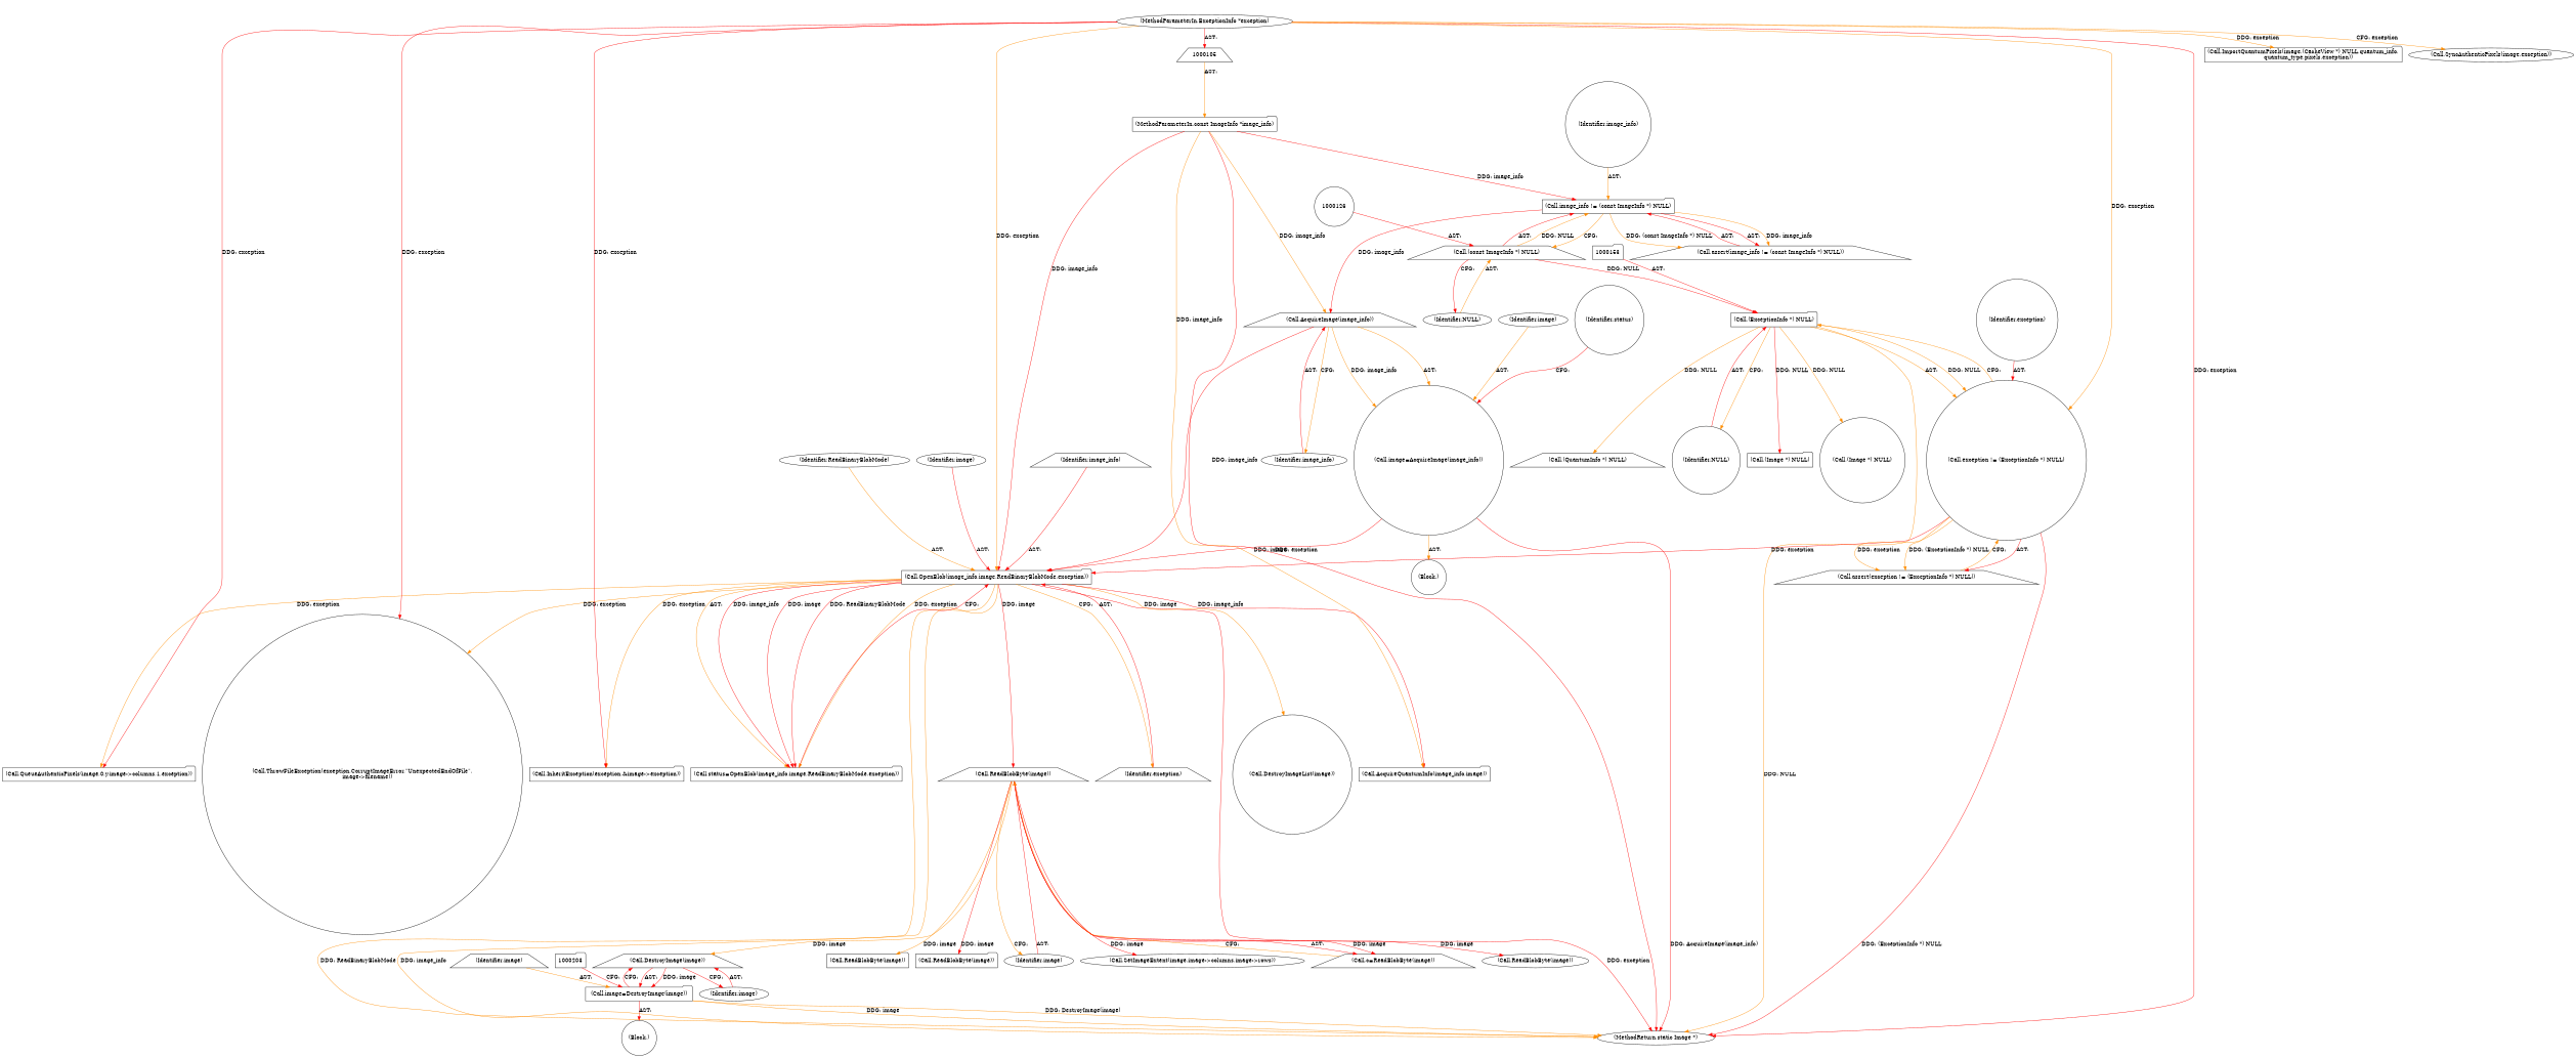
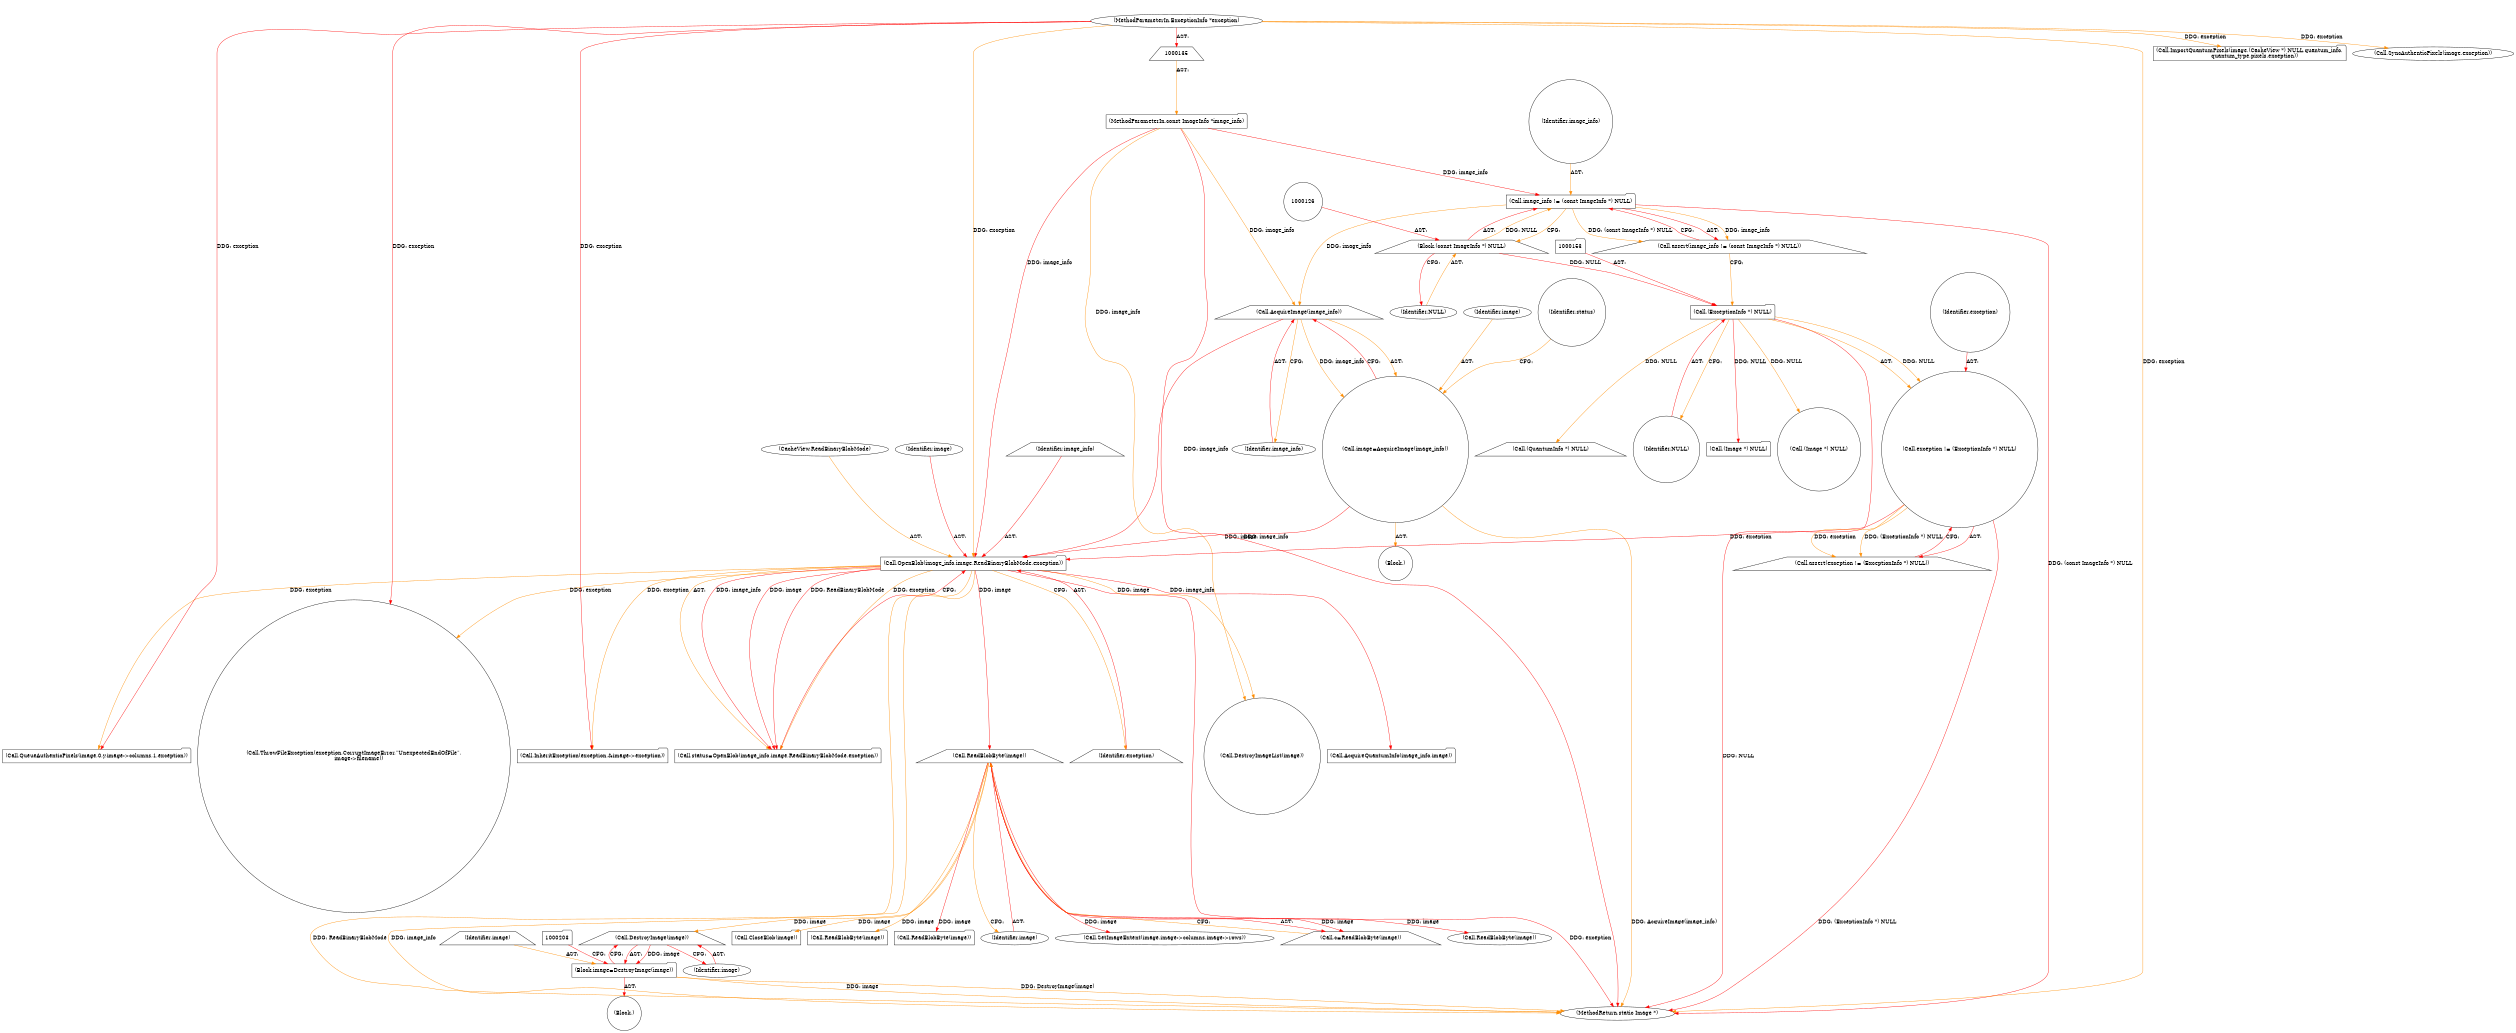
  digraph {
    node [shape=folder]
    edge [color=red]
    n1 [label="(Call,DestroyImage(image))" shape=trapezium]
-   n2 [label="(Call,image=DestroyImage(image))"]
+   n2 [label="(Block,image=DestroyImage(image))"]
    n3 [label="(Identifier,image)" shape=ellipse]
    n4 [label="(MethodReturn,static Image *)" shape=ellipse]
    n5 [label="(Block,)" shape=circle]
    n6 [label="(Call,ReadBlobByte(image))" shape=trapezium]
    n7 [label="(Call,ReadBlobByte(image))" shape=ellipse]
    n8 [label="(Identifier,image)" shape=ellipse]
+   n9 [label="(Call,CloseBlob(image))"]
    n10 [label="(Call,ReadBlobByte(image))"]
    n11 [label="(Call,ReadBlobByte(image))"]
    n12 [label="(Call,SetImageExtent(image,image->columns,image->rows))" shape=ellipse]
    n13 [label="(Call,c=ReadBlobByte(image))" shape=trapezium]
    n14 [label="(Call,OpenBlob(image_info,image,ReadBinaryBlobMode,exception))"]
    n15 [label="(Call,QueueAuthenticPixels(image,0,y,image->columns,1,exception))"]
    n16 [label="(Call,ThrowFileException(exception,CorruptImageError,\"UnexpectedEndOfFile\",\n      image->filename))" shape=circle]
    n17 [label="(Call,InheritException(exception,&image->exception))"]
    n18 [label="(Identifier,exception)" shape=trapezium]
    n19 [label="(Call,status=OpenBlob(image_info,image,ReadBinaryBlobMode,exception))"]
    n20 [label="(Call,DestroyImageList(image))" shape=circle]
    n21 [label="(Call,AcquireQuantumInfo(image_info,image))"]
    n22 [label="(Call,AcquireImage(image_info))" shape=trapezium]
    n23 [label="(Call,image=AcquireImage(image_info))" shape=circle]
    n24 [label="(Identifier,image_info)" shape=ellipse]
    n25 [label="(Block,)" shape=circle]
    n26 [label="(Call,image_info != (const ImageInfo *) NULL)"]
-   n27 [label="(Call,(const ImageInfo *) NULL)" shape=trapezium]
+   n27 [label="(Block,(const ImageInfo *) NULL)" shape=trapezium]
    n28 [label="(Call,assert(image_info != (const ImageInfo *) NULL))" shape=trapezium]
    n29 [label="(Call,(ExceptionInfo *) NULL)"]
    n30 [label="(Identifier,NULL)" shape=ellipse]
    n31 [label="(MethodParameterIn,const ImageInfo *image_info)"]
-   1000105 [shape=trapezium]
+   1000105 [shape=trapezium label=1000135]
    n33 [label="(Call,exception != (ExceptionInfo *) NULL)" shape=circle]
    n34 [label="(Call,(Image *) NULL)" shape=circle]
    n35 [label="(Call,(QuantumInfo *) NULL)" shape=trapezium]
    n36 [label="(Call,(Image *) NULL)"]
    n37 [label="(Identifier,NULL)" shape=circle]
    n38 [label="(Call,assert(exception != (ExceptionInfo *) NULL))" shape=trapezium]
    n39 [label="(MethodParameterIn,ExceptionInfo *exception)" shape=ellipse]
    n40 [label="(Call,ImportQuantumPixels(image,(CacheView *) NULL,quantum_info,\n      quantum_type,pixels,exception))"]
    n41 [label="(Call,SyncAuthenticPixels(image,exception))" shape=ellipse]
    n42 [label="(Identifier,status)" shape=circle]
    n43 [label="(Identifier,image)" shape=trapezium]
    n44 [label="(Identifier,exception)" shape=circle]
    n45 [label="(Identifier,image)" shape=ellipse]
    n46 [label="(Identifier,image_info)" shape=circle]
    n47 [label="(Identifier,image)" shape=ellipse]
    n48 [label="(Identifier,image_info)" shape=trapezium]
-   n49 [label="(Identifier,ReadBinaryBlobMode)" shape=ellipse]
+   n49 [label="(CacheView,ReadBinaryBlobMode)" shape=ellipse]
    1000126 [shape=circle]
    1000153
    1000203
    n1 -> n2 [label="AST: "]
    n1 -> n2 [label="DDG: image"]
    n1 -> n3 [label="CFG: "]
    n2 -> n1 [label="CFG: "]
    n2 -> n4 [color=darkorange label="DDG: DestroyImage(image)"]
    n2 -> n4 [color=darkorange label="DDG: image"]
    n2 -> n5 [label="AST: "]
    n3 -> n1 [label="AST: "]
    n6 -> n1 [color=darkorange label="DDG: image"]
    n6 -> n7 [label="DDG: image"]
    n6 -> n8 [color=darkorange label="CFG: "]
+   n6 -> n9 [color=darkorange label="DDG: image"]
    n6 -> n10 [color=darkorange label="DDG: image"]
    n6 -> n11 [label="DDG: image"]
    n6 -> n12 [label="DDG: image"]
    n6 -> n13 [label="AST: "]
    n6 -> n13 [label="DDG: image"]
    n8 -> n6 [label="AST: "]
    n13 -> n6 [color=darkorange label="CFG: "]
    n14 -> n4 [color=darkorange label="DDG: image_info"]
    n14 -> n4 [label="DDG: exception"]
    n14 -> n4 [color=darkorange label="DDG: ReadBinaryBlobMode"]
    n14 -> n6 [label="DDG: image"]
    n14 -> n15 [color=darkorange label="DDG: exception"]
    n14 -> n16 [color=darkorange label="DDG: exception"]
    n14 -> n17 [color=darkorange label="DDG: exception"]
    n14 -> n18 [color=darkorange label="CFG: "]
    n14 -> n19 [color=darkorange label="AST: "]
    n14 -> n19 [label="DDG: image_info"]
    n14 -> n19 [label="DDG: image"]
    n14 -> n19 [label="DDG: ReadBinaryBlobMode"]
    n14 -> n19 [color=darkorange label="DDG: exception"]
    n14 -> n20 [color=darkorange label="DDG: image"]
    n14 -> n21 [label="DDG: image_info"]
    n18 -> n14 [label="AST: "]
    n19 -> n14 [label="CFG: "]
    n22 -> n14 [label="DDG: image_info"]
    n22 -> n23 [color=darkorange label="AST: "]
    n22 -> n23 [color=darkorange label="DDG: image_info"]
    n22 -> n24 [color=darkorange label="CFG: "]
-   n23 -> n4 [label="DDG: AcquireImage(image_info)"]
+   n23 -> n4 [color=darkorange label="DDG: AcquireImage(image_info)"]
    n23 -> n14 [label="DDG: image"]
+   n23 -> n22 [label="CFG: "]
    n23 -> n25 [color=darkorange label="AST: "]
    n24 -> n22 [label="AST: "]
-   n26 -> n22 [label="DDG: image_info"]
+   n26 -> n4 [label="DDG: (const ImageInfo *) NULL"]
+   n26 -> n22 [color=darkorange label="DDG: image_info"]
    n26 -> n27 [color=darkorange label="CFG: "]
    n26 -> n28 [label="AST: "]
    n26 -> n28 [color=darkorange label="DDG: image_info"]
    n26 -> n28 [color=darkorange label="DDG: (const ImageInfo *) NULL"]
    n27 -> n26 [label="AST: "]
    n27 -> n26 [color=darkorange label="DDG: NULL"]
    n27 -> n29 [label="DDG: NULL"]
    n27 -> n30 [label="CFG: "]
-   n28 -> n26 [label="AST: "]
-   n29 -> n4 [color=darkorange label="DDG: NULL"]
+   n28 -> n26 [label="CFG: "]
+   n29 -> n4 [label="DDG: NULL"]
    n29 -> n33 [color=darkorange label="AST: "]
    n29 -> n33 [color=darkorange label="DDG: NULL"]
    n29 -> n34 [color=darkorange label="DDG: NULL"]
    n29 -> n35 [color=darkorange label="DDG: NULL"]
    n29 -> n36 [label="DDG: NULL"]
    n29 -> n37 [color=darkorange label="CFG: "]
    n30 -> n27 [color=darkorange label="AST: "]
-   n31 -> n4 [label="DDG: exception"]
+   n31 -> n4 [label="DDG: image_info"]
    n31 -> n14 [label="DDG: image_info"]
-   n31 -> n21 [color=darkorange label="DDG: image_info"]
+   n31 -> n20 [color=darkorange label="DDG: image_info"]
    n31 -> n22 [color=darkorange label="DDG: image_info"]
    n31 -> n26 [label="DDG: image_info"]
    1000105 -> n31 [color=darkorange label="AST: "]
    n33 -> n4 [label="DDG: (ExceptionInfo *) NULL"]
    n33 -> n14 [label="DDG: exception"]
-   n33 -> n29 [color=darkorange label="CFG: "]
+   n28 -> n29 [color=darkorange label="CFG: "]
    n33 -> n38 [label="AST: "]
    n33 -> n38 [color=darkorange label="DDG: exception"]
    n33 -> n38 [color=darkorange label="DDG: (ExceptionInfo *) NULL"]
    n37 -> n29 [label="AST: "]
-   n38 -> n33 [color=darkorange label="CFG: "]
-   n39 -> n4 [label="DDG: exception"]
+   n38 -> n33 [label="CFG: "]
+   n39 -> n4 [color=darkorange label="DDG: exception"]
    n39 -> n14 [color=darkorange label="DDG: exception"]
    n39 -> n15 [label="DDG: exception"]
    n39 -> n16 [label="DDG: exception"]
    n39 -> n17 [label="DDG: exception"]
    n39 -> 1000105 [label="AST: "]
-   n39 -> n33 [color=darkorange label="DDG: exception"]
    n39 -> n40 [color=darkorange label="DDG: exception"]
-   n39 -> n41 [color=darkorange label="CFG: exception"]
-   n42 -> n23 [label="CFG: "]
+   n39 -> n41 [color=darkorange label="DDG: exception"]
+   n42 -> n23 [color=darkorange label="CFG: "]
    n43 -> n2 [color=darkorange label="AST: "]
    n44 -> n33 [label="AST: "]
    n45 -> n14 [label="AST: "]
    n46 -> n26 [color=darkorange label="AST: "]
    n47 -> n23 [color=darkorange label="AST: "]
    n48 -> n14 [label="AST: "]
    n49 -> n14 [color=darkorange label="AST: "]
    1000126 -> n27 [label="AST: "]
    1000153 -> n29 [label="AST: "]
    1000203 -> n2 [label="CFG: "]
  }
